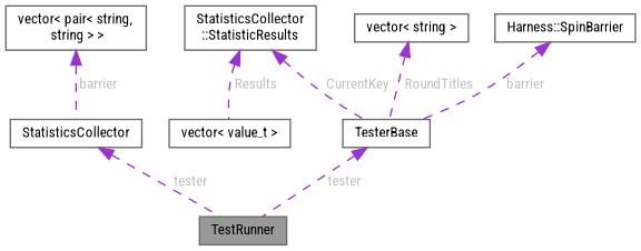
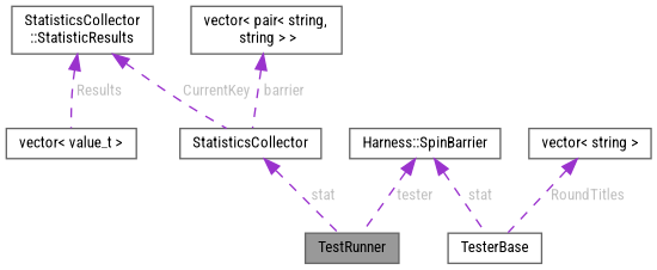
  digraph {
    fontname="Roboto Condensed"
    rankdir=TB
    node [color=gray40 fillcolor=white fontname="Roboto Condensed" fontsize=10 shape=box style=filled]
    edge [color=darkorchid3 dir=back fontcolor=grey fontname="Roboto Condensed" fontsize=10 labelfontname=Helvetica labelfontsize=10 style=dashed]
    n1 [fillcolor=grey60 fontcolor=black height=0.2 label=TestRunner width=0.4]
    n2 [height=0.2 label=StatisticsCollector width=0.4]
    n3 [height=0.2 label="StatisticsCollector\l::StatisticResults" width=0.4]
    n4 [height=0.2 label="vector\< value_t \>" width=0.4]
    n5 [height=0.2 label="vector\< string \>" width=0.4]
    n6 [height=0.2 label=TesterBase width=0.4]
    n7 [height=0.2 label="vector\< pair\< string,\l string \> \>" width=0.4]
    n8 [height=0.2 label="Harness::SpinBarrier" width=0.4]
-   n2 -> n1 [label=" tester"]
-   n3 -> n6 [label=" CurrentKey"]
+   n2 -> n1 [label=" stat"]
+   n3 -> n2 [label=" CurrentKey"]
    n3 -> n4 [label=" Results"]
    n5 -> n6 [label=" RoundTitles"]
-   n6 -> n1 [label=" tester"]
+   n8 -> n1 [label=" tester"]
    n7 -> n2 [label=" barrier"]
-   n8 -> n6 [label=" barrier"]
+   n8 -> n6 [label=" stat"]
  }
